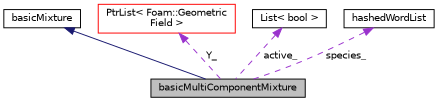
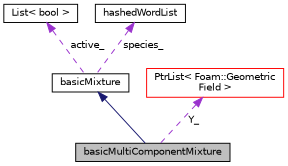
  digraph {
    node [color=black fontname=Helvetica fontsize=10 shape=record]
    edge [color=darkorchid3 dir=back fontname=Helvetica fontsize=10 labelfontname=Helvetica labelfontsize=10 style=dashed]
    n1 [fillcolor=grey75 fontcolor=black height=0.2 label=basicMultiComponentMixture style=filled width=0.4]
    n2 [height=0.2 label=basicMixture width=0.4]
    n3 [color=red height=0.2 label="PtrList\< Foam::Geometric\lField \>" width=0.4]
    n4 [height=0.2 label="List\< bool \>" width=0.4]
    n5 [height=0.2 label=hashedWordList width=0.4]
    n2 -> n1 [color=midnightblue style=solid]
    n3 -> n1 [label=" Y_"]
-   n4 -> n1 [label=" active_"]
-   n5 -> n1 [label=" species_"]
+   n4 -> n2 [label=" active_"]
+   n5 -> n2 [label=" species_"]
  }
